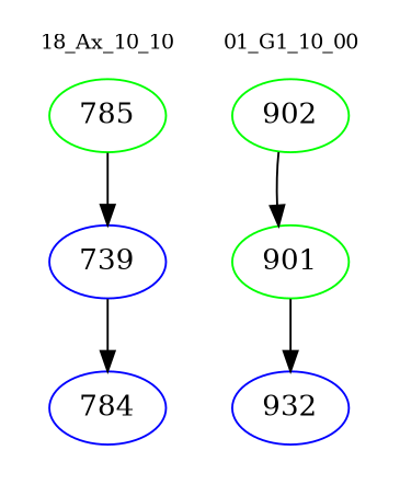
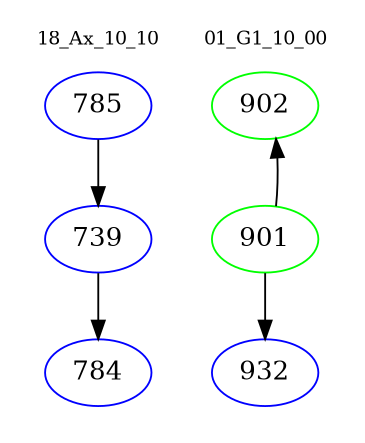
  digraph {
    node [color=green]
    edge [color=black]
-   n1 [label=785]
+   n1 [color=blue label=785]
    n2 [color=blue label=739]
    n3 [color=blue label=784]
    n4 [label=902]
    n5 [label=901]
    n6 [color=blue label=932]
    subgraph cluster_1 {
      color=white
      fontsize=10
      label="18_Ax_10_10"
      n1
      n2
      n3
    }
    subgraph cluster_2 {
      color=white
      fontsize=10
      label="01_G1_10_00"
      n4
      n5
      n6
    }
    n1 -> n2
    n2 -> n3
-   n4 -> n5
+   n5 -> n4
    n5 -> n6
  }
